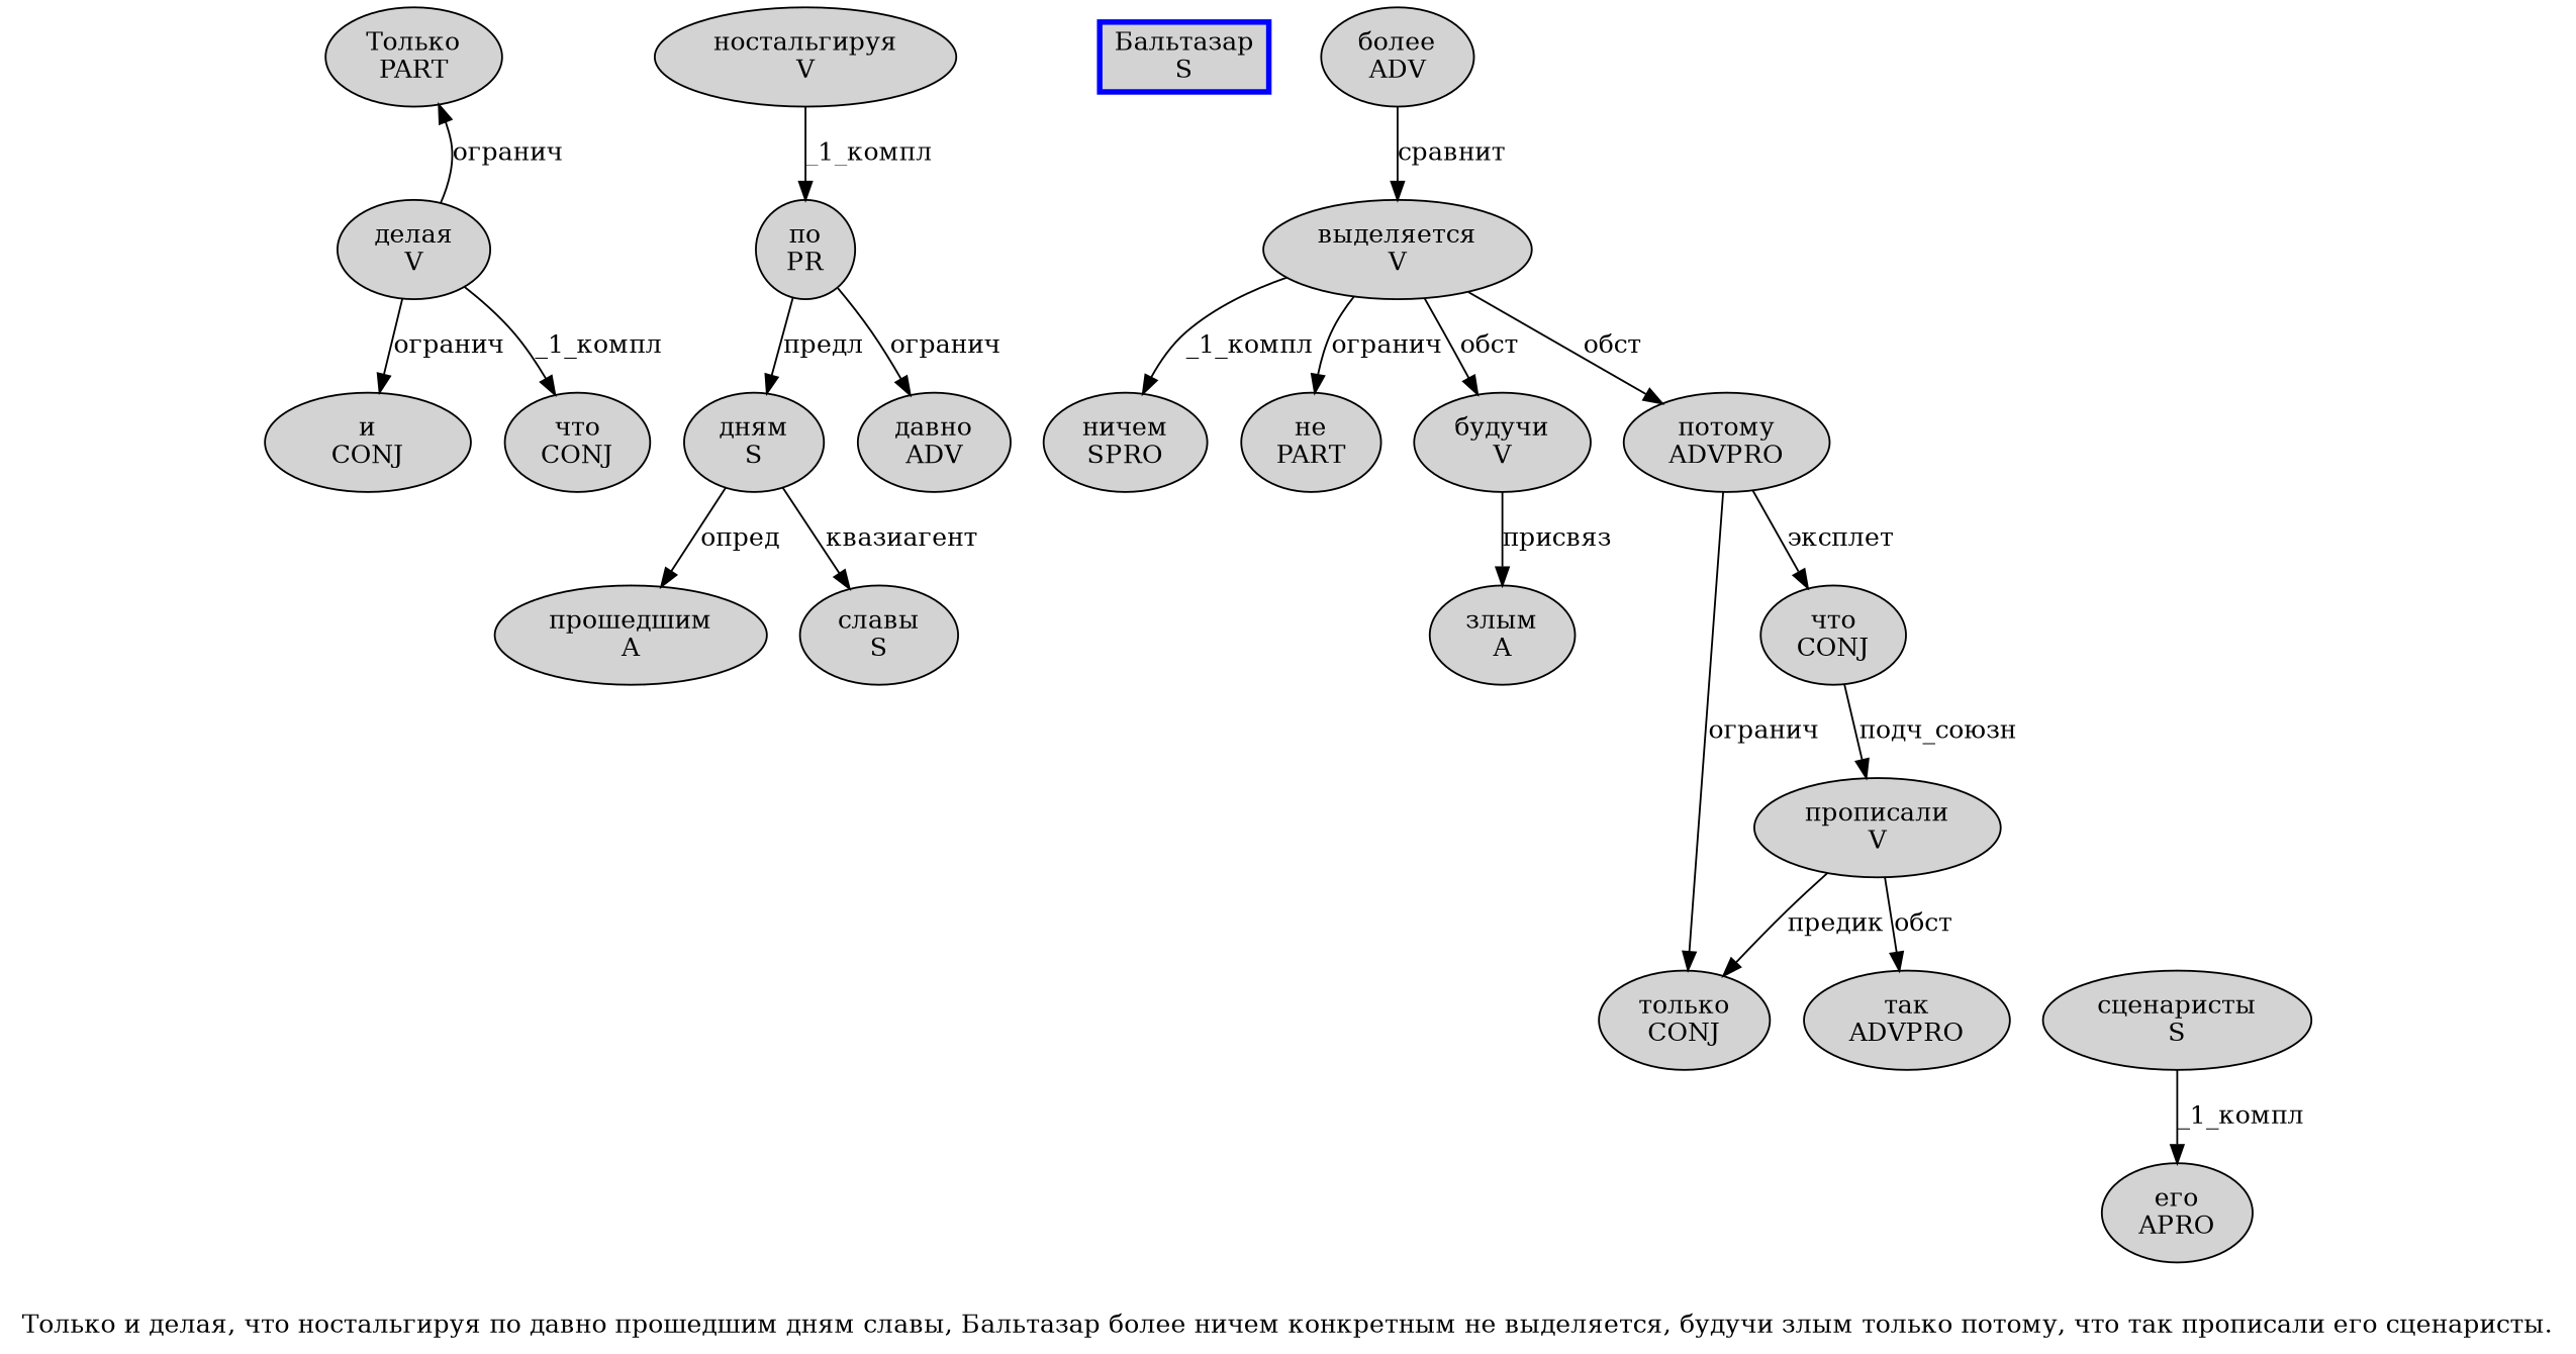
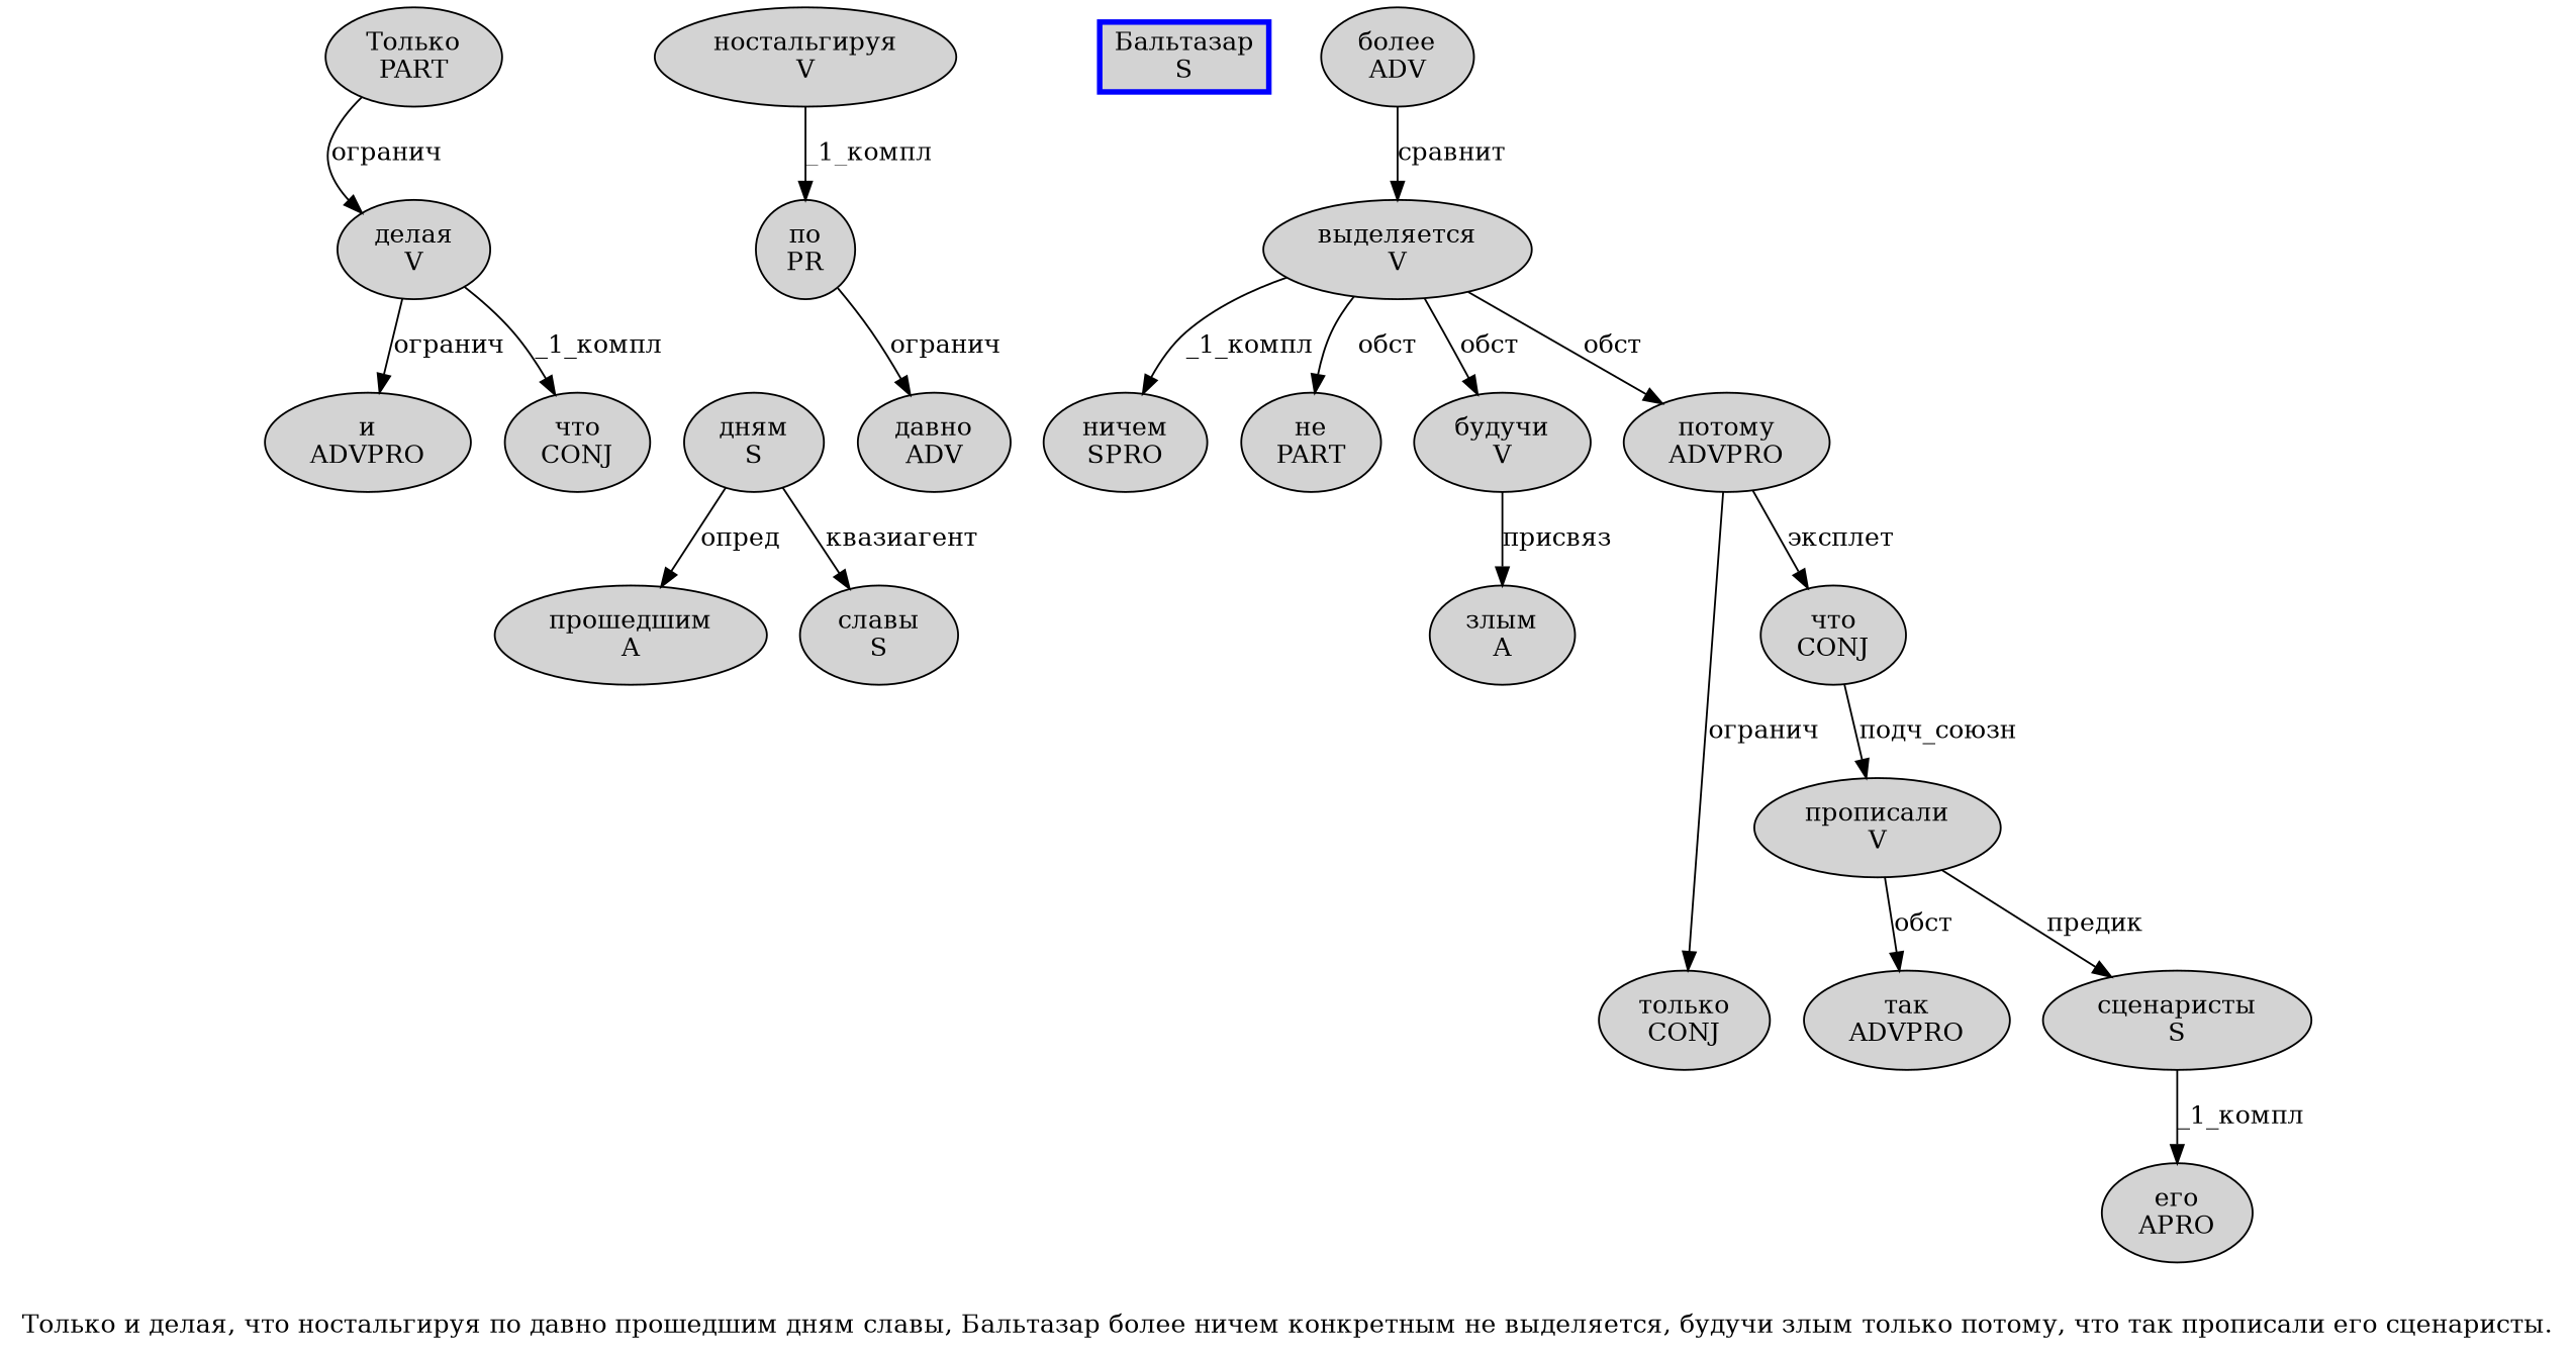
  digraph {
    fontname="DejaVu Serif"
    label="Только и делая, что ностальгируя по давно прошедшим дням славы, Бальтазар более ничем конкретным не выделяется, будучи злым только потому, что так прописали его сценаристы."
    node [fillcolor=lightgray fontname="DejaVu Serif" penwidth=1 shape=ellipse style=filled]
    edge [fontname="DejaVu Serif"]
    n1 [label="Только\nPART"]
-   n2 [label="и\nCONJ"]
+   n2 [label="и\nADVPRO"]
    n3 [label="делая\nV"]
    n4 [label="что\nCONJ"]
    n5 [label="ностальгируя\nV"]
    n6 [label="по\nPR"]
    n7 [label="дням\nS"]
    n8 [label="давно\nADV"]
    n9 [label="прошедшим\nA"]
    n10 [label="славы\nS"]
    n11 [color=blue label="Бальтазар\nS" penwidth=3 shape=box]
    n12 [label="более\nADV"]
    n13 [label="выделяется\nV"]
    n14 [label="ничем\nSPRO"]
    n15 [label="не\nPART"]
    n16 [label="будучи\nV"]
    n17 [label="потому\nADVPRO"]
    n18 [label="злым\nA"]
    n19 [label="только\nCONJ"]
    n20 [label="что\nCONJ"]
    n21 [label="прописали\nV"]
    n22 [label="так\nADVPRO"]
    n23 [label="сценаристы\nS"]
    n24 [label="его\nAPRO"]
-   n3 -> n1 [label="огранич"]
+   n1 -> n3 [label="огранич"]
    n3 -> n2 [label="огранич"]
    n3 -> n4 [label="_1_компл"]
    n5 -> n6 [label="_1_компл"]
-   n6 -> n7 [label="предл"]
    n6 -> n8 [label="огранич"]
    n7 -> n9 [label="опред"]
    n7 -> n10 [label="квазиагент"]
    n12 -> n13 [label="сравнит"]
    n13 -> n14 [label="_1_компл"]
-   n13 -> n15 [label="огранич"]
+   n13 -> n15 [label="обст"]
    n13 -> n16 [label="обст"]
    n13 -> n17 [label="обст"]
    n16 -> n18 [label="присвяз"]
    n17 -> n19 [label="огранич"]
    n17 -> n20 [label="эксплет"]
    n20 -> n21 [label="подч_союзн"]
    n21 -> n22 [label="обст"]
-   n21 -> n19 [label="предик"]
+   n21 -> n23 [label="предик"]
    n23 -> n24 [label="_1_компл"]
  }
